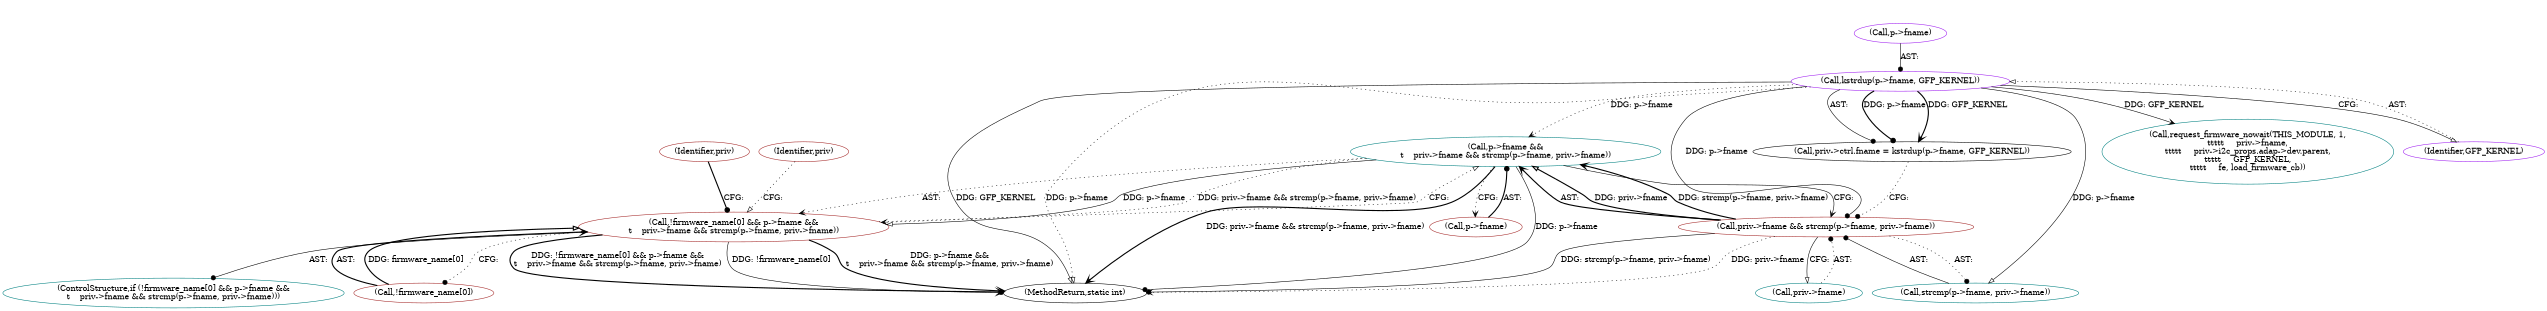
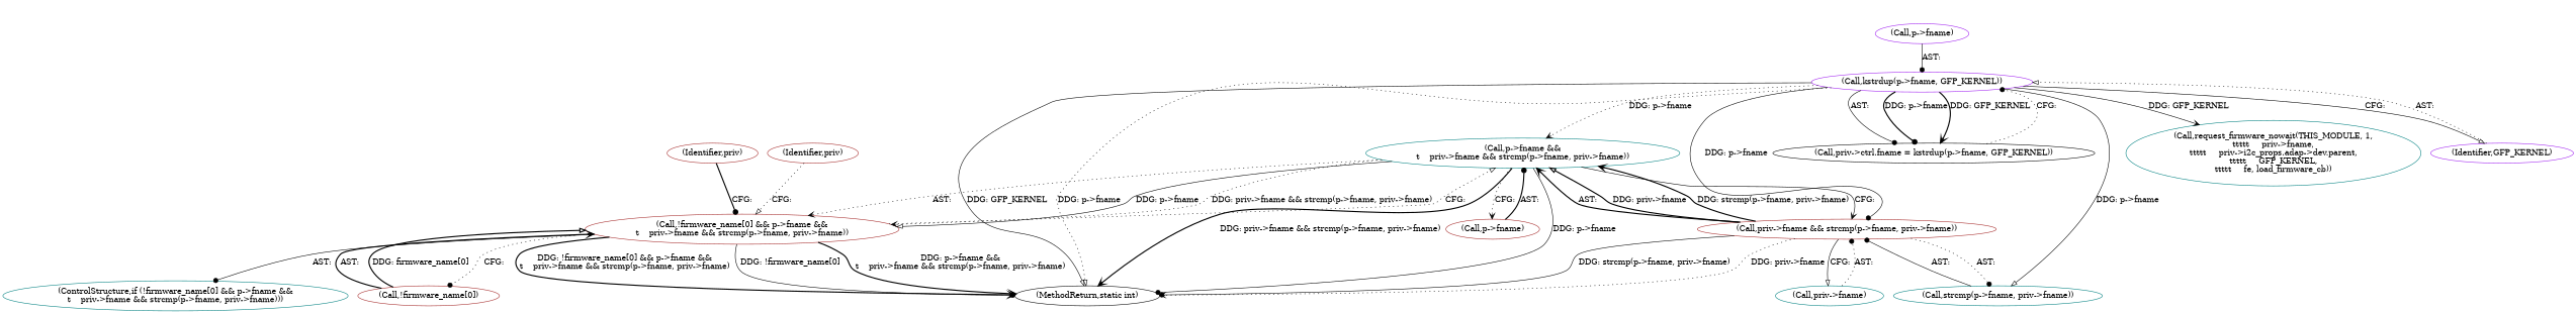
  digraph {
    node [color=brown]
    edge [arrowhead=dot style=solid]
    n1 [color=teal label="(Call,p->fname &&\n\t    priv->fname && strcmp(p->fname, priv->fname))"]
    n2 [label="(Call,priv->fname && strcmp(p->fname, priv->fname))"]
    n3 [label="(Call,!firmware_name[0] && p->fname &&\n\t    priv->fname && strcmp(p->fname, priv->fname))"]
    n4 [color=black label="(MethodReturn,static int)"]
    n5 [label="(Call,p->fname)"]
    n6 [color=teal label="(Call,strcmp(p->fname, priv->fname))"]
    n7 [color=teal label="(Call,priv->fname)"]
    n8 [color=teal label="(ControlStructure,if (!firmware_name[0] && p->fname &&\n\t    priv->fname && strcmp(p->fname, priv->fname)))"]
    n9 [label="(Call,!firmware_name[0])"]
    n10 [color=purple label="(Call,kstrdup(p->fname, GFP_KERNEL))"]
    n11 [color=teal label="(Call,request_firmware_nowait(THIS_MODULE, 1,\n\t\t\t\t\t     priv->fname,\n\t\t\t\t\t     priv->i2c_props.adap->dev.parent,\n\t\t\t\t\t     GFP_KERNEL,\n\t\t\t\t\t     fe, load_firmware_cb))"]
    n12 [color=purple label="(Identifier,GFP_KERNEL)"]
    n13 [color=black label="(Call,priv->ctrl.fname = kstrdup(p->fname, GFP_KERNEL))"]
    n14 [color=purple label="(Call,p->fname)"]
    n15 [label="(Identifier,priv)"]
    n16 [label="(Identifier,priv)"]
    n1 -> n2 [arrowhead=vee label="CFG: "]
    n1 -> n3 [arrowhead=vee label="AST: " style=dotted]
    n1 -> n3 [arrowhead=onormal label="DDG: p->fname"]
    n1 -> n3 [arrowhead=vee label="DDG: priv->fname && strcmp(p->fname, priv->fname)" style=dotted]
    n1 -> n4 [arrowhead=vee label="DDG: priv->fname && strcmp(p->fname, priv->fname)" style=bold]
    n1 -> n4 [label="DDG: p->fname"]
    n1 -> n5 [arrowhead=vee label="CFG: " style=dotted]
    n2 -> n1 [arrowhead=vee label="AST: " style=bold]
    n2 -> n1 [arrowhead=onormal label="DDG: priv->fname" style=bold]
    n2 -> n1 [arrowhead=vee label="DDG: strcmp(p->fname, priv->fname)" style=bold]
    n2 -> n4 [label="DDG: strcmp(p->fname, priv->fname)"]
    n2 -> n4 [arrowhead=vee label="DDG: priv->fname" style=dotted]
    n2 -> n6 [label="AST: " style=dotted]
    n2 -> n7 [arrowhead=onormal label="CFG: "]
    n3 -> n1 [arrowhead=onormal label="CFG: " style=dotted]
    n3 -> n4 [arrowhead=vee label="DDG: p->fname &&\n\t    priv->fname && strcmp(p->fname, priv->fname)" style=bold]
    n3 -> n4 [arrowhead=vee label="DDG: !firmware_name[0] && p->fname &&\n\t    priv->fname && strcmp(p->fname, priv->fname)" style=bold]
    n3 -> n4 [label="DDG: !firmware_name[0]"]
    n3 -> n8 [label="AST: "]
    n3 -> n9 [label="CFG: " style=dotted]
    n5 -> n1 [label="AST: " style=bold]
    n6 -> n2 [label="AST: "]
    n7 -> n2 [label="AST: " style=dotted]
    n9 -> n3 [arrowhead=vee label="AST: " style=bold]
    n9 -> n3 [arrowhead=onormal label="DDG: firmware_name[0]" style=bold]
    n10 -> n1 [arrowhead=vee label="DDG: p->fname" style=dotted]
    n10 -> n2 [label="DDG: p->fname"]
    n10 -> n4 [arrowhead=onormal label="DDG: GFP_KERNEL"]
    n10 -> n4 [arrowhead=onormal label="DDG: p->fname" style=dotted]
    n10 -> n6 [arrowhead=onormal label="DDG: p->fname"]
    n10 -> n11 [arrowhead=vee label="DDG: GFP_KERNEL"]
    n10 -> n12 [arrowhead=onormal label="CFG: "]
    n10 -> n13 [label="AST: "]
    n10 -> n13 [label="DDG: p->fname" style=bold]
    n10 -> n13 [arrowhead=vee label="DDG: GFP_KERNEL" style=bold]
    n12 -> n10 [arrowhead=onormal label="AST: " style=dotted]
-   n13 -> n2 [label="CFG: " style=dotted]
+   n13 -> n10 [label="CFG: " style=dotted]
    n14 -> n10 [label="AST: "]
    n15 -> n3 [label="CFG: " style=bold]
    n16 -> n3 [arrowhead=onormal label="CFG: " style=dotted]
  }
